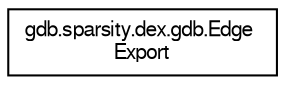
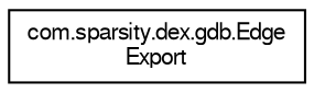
  digraph {
    rankdir=LR
-   n1 [color=black fillcolor=white fontname=FreeSans fontsize=10 height=0.2 label="gdb.sparsity.dex.gdb.Edge\lExport" shape=record style=filled width=0.4]
+   n1 [color=black fillcolor=white fontname=FreeSans fontsize=10 height=0.2 label="com.sparsity.dex.gdb.Edge\lExport" shape=record style=filled width=0.4]
  }
